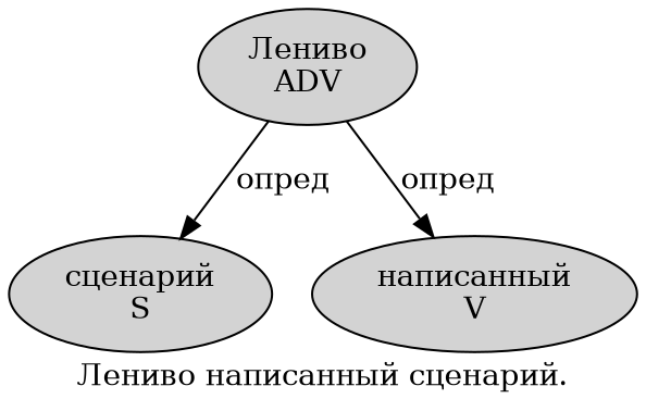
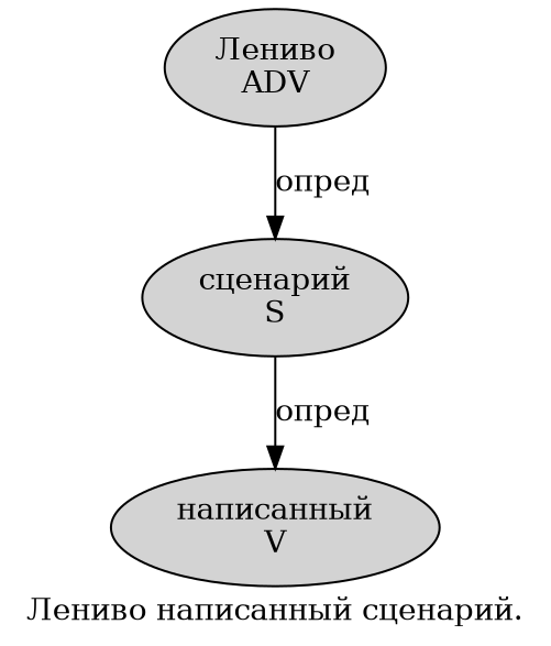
  digraph {
    label="Лениво написанный сценарий."
    node [fillcolor=lightgray penwidth=1 shape=ellipse style=filled]
    n1 [label="Лениво\nADV"]
    n2 [label="сценарий\nS"]
    n3 [label="написанный\nV"]
    n1 -> n2 [label="опред"]
-   n1 -> n3 [label="опред"]
+   n2 -> n3 [label="опред"]
  }
